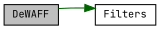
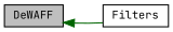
  digraph {
    rankdir=LR
    fontname="JetBrains Mono"
    node [color=black fontname="JetBrains Mono" fontsize=10 shape=record style=filled]
    n1 [fillcolor=grey75 fontcolor=black height=0.2 label=DeWAFF width=0.4]
    n2 [fillcolor=white height=0.2 label=Filters width=0.4]
-   n2 -> n1 [color=darkgreen dir=back fontname="JetBrains Mono" fontsize=10 labelfontname=Helvetica labelfontsize=10 style=solid]
+   n1 -> n2 [color=darkgreen dir=back fontname="JetBrains Mono" fontsize=10 labelfontname=Helvetica labelfontsize=10 style=solid]
  }
